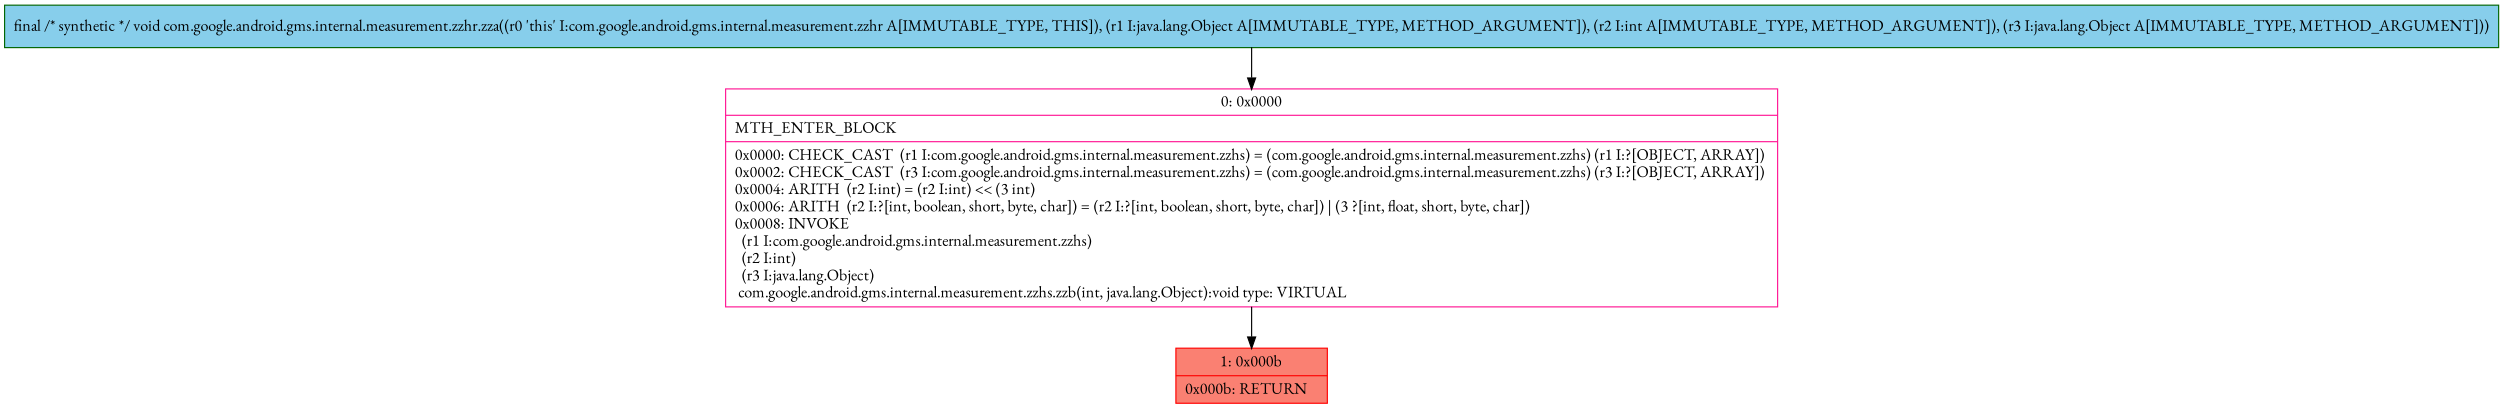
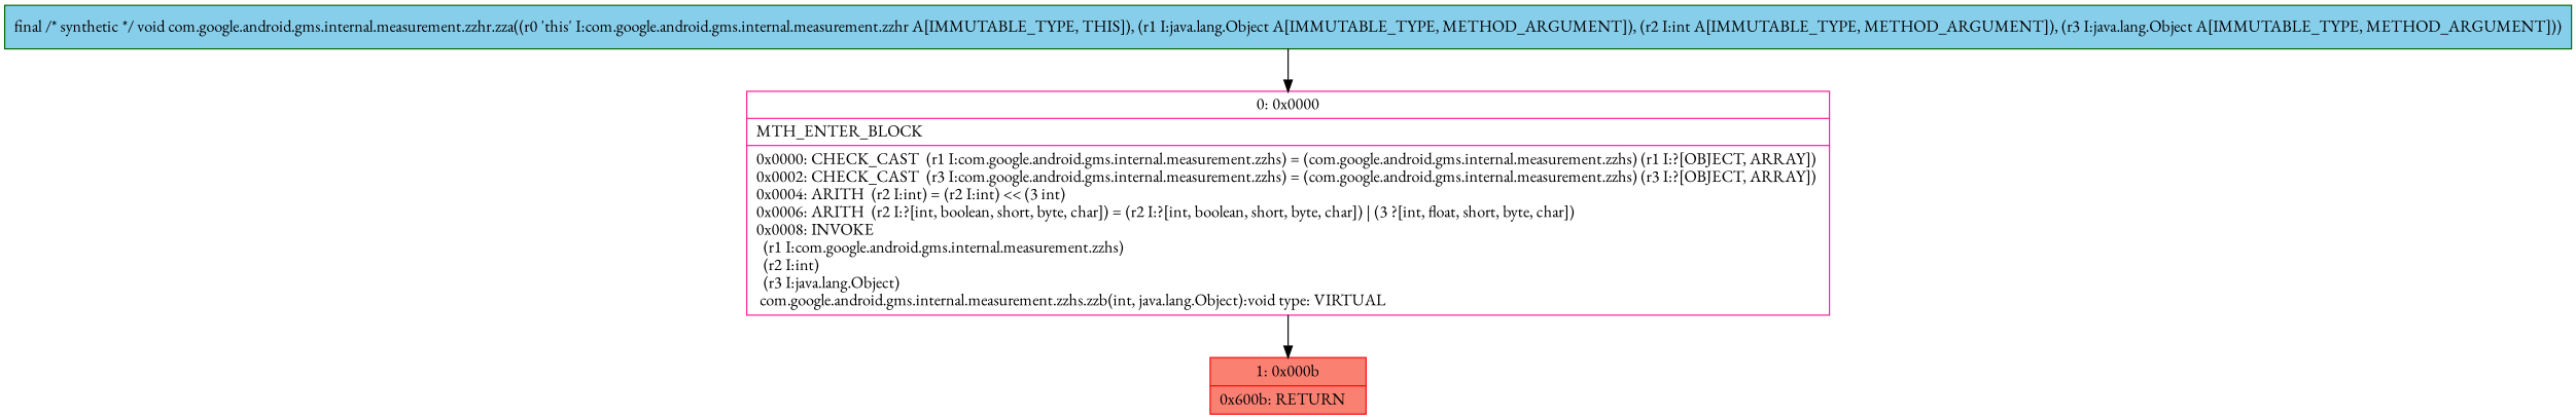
  digraph {
    fontname="EB Garamond"
    node [shape=record style=filled fontname="EB Garamond"]
    edge [fontname="EB Garamond"]
    n1 [label="{0\:\ 0x0000|MTH_ENTER_BLOCK\l|0x0000: CHECK_CAST  (r1 I:com.google.android.gms.internal.measurement.zzhs) = (com.google.android.gms.internal.measurement.zzhs) (r1 I:?[OBJECT, ARRAY]) \l0x0002: CHECK_CAST  (r3 I:com.google.android.gms.internal.measurement.zzhs) = (com.google.android.gms.internal.measurement.zzhs) (r3 I:?[OBJECT, ARRAY]) \l0x0004: ARITH  (r2 I:int) = (r2 I:int) \<\< (3 int) \l0x0006: ARITH  (r2 I:?[int, boolean, short, byte, char]) = (r2 I:?[int, boolean, short, byte, char]) \| (3 ?[int, float, short, byte, char]) \l0x0008: INVOKE  \l  (r1 I:com.google.android.gms.internal.measurement.zzhs)\l  (r2 I:int)\l  (r3 I:java.lang.Object)\l com.google.android.gms.internal.measurement.zzhs.zzb(int, java.lang.Object):void type: VIRTUAL \l}" fillcolor=white color=deeppink]
-   n2 [label="{1\:\ 0x000b|0x000b: RETURN   \l}" fillcolor=salmon color=red]
+   n2 [label="{1\:\ 0x000b|0x600b: RETURN   \l}" fillcolor=salmon color=red]
    n3 [label="{final \/* synthetic *\/ void com.google.android.gms.internal.measurement.zzhr.zza((r0 'this' I:com.google.android.gms.internal.measurement.zzhr A[IMMUTABLE_TYPE, THIS]), (r1 I:java.lang.Object A[IMMUTABLE_TYPE, METHOD_ARGUMENT]), (r2 I:int A[IMMUTABLE_TYPE, METHOD_ARGUMENT]), (r3 I:java.lang.Object A[IMMUTABLE_TYPE, METHOD_ARGUMENT])) }" fillcolor=skyblue color=darkgreen]
    n1 -> n2
    n3 -> n1
  }
